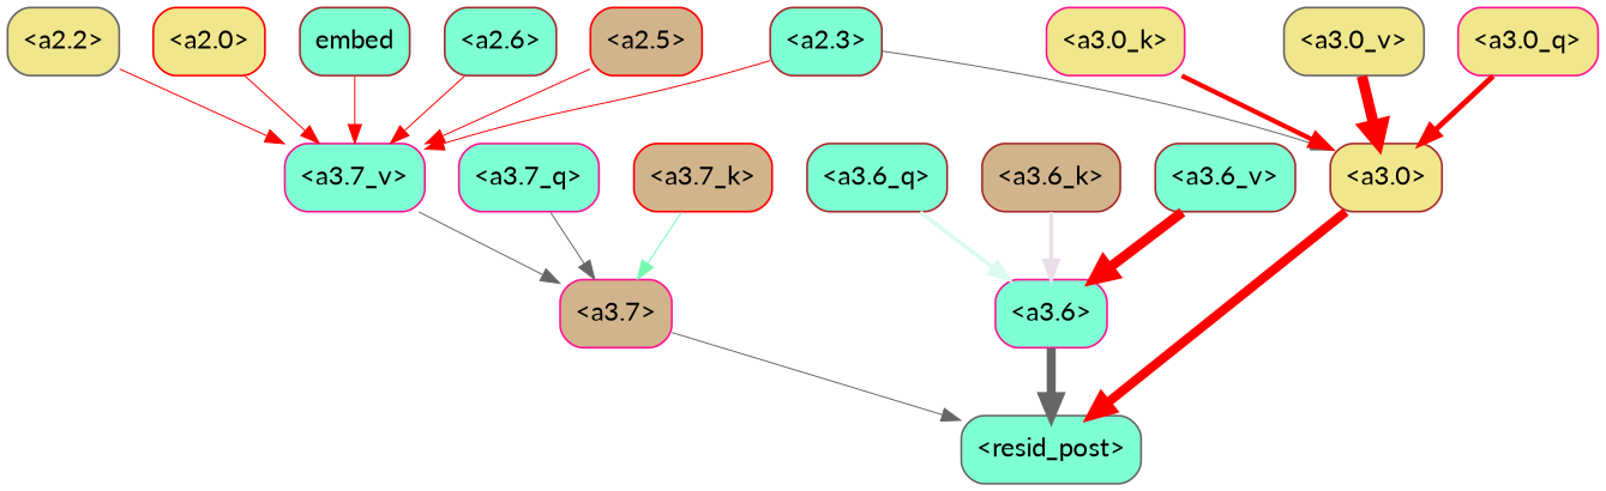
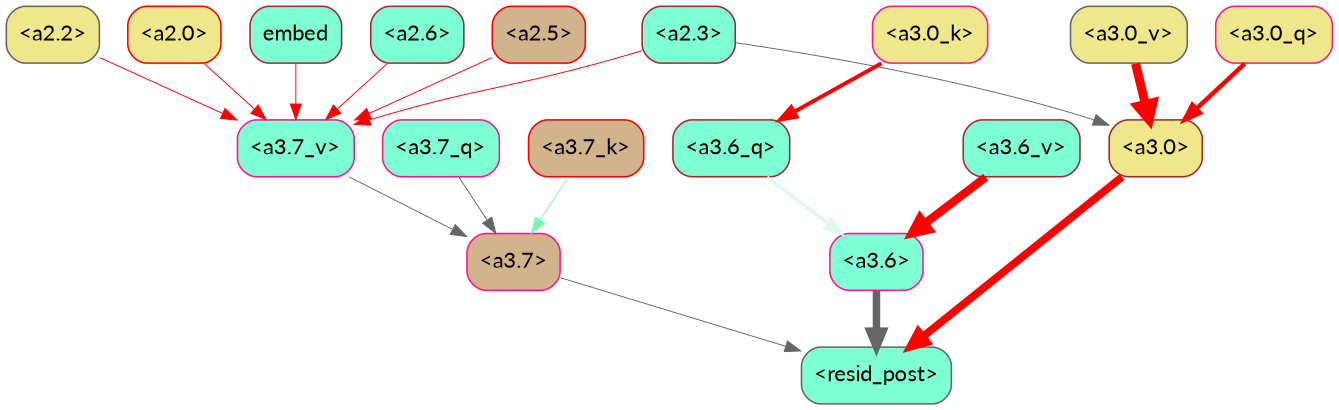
  strict digraph {
    fontname=Lato
    splines=true
    node [color=brown fillcolor=aquamarine fontname=Lato shape=box style="filled, rounded"]
    edge [color=red fontname=Lato penwidth=0.6]
    "<a3.7>" [color=deeppink fillcolor=tan]
    "<resid_post>" [color=gray40]
    "<a3.6>" [color=deeppink]
    "<a3.0>" [fillcolor=khaki]
    "<a2.3>"
    "<a3.7_v>" [color=deeppink]
    "<a3.7_q>" [color=deeppink]
    "<a3.6_q>"
    "<a3.0_q>" [color=deeppink fillcolor=khaki]
    "<a3.7_k>" [color=red fillcolor=tan]
-   "<a3.6_k>" [fillcolor=tan]
    "<a3.0_k>" [color=deeppink fillcolor=khaki]
    "<a3.6_v>"
    "<a3.0_v>" [color=gray40 fillcolor=khaki]
    "<a2.6>"
    "<a2.5>" [color=red fillcolor=tan]
    "<a2.2>" [color=gray40 fillcolor=khaki]
    "<a2.0>" [color=red fillcolor=khaki]
    embed
    "<a3.7>" -> "<resid_post>" [color=gray40]
    "<a3.6>" -> "<resid_post>" [color=gray40 penwidth=4.746312499046326]
    "<a3.0>" -> "<resid_post>" [penwidth=4.896343111991882]
    "<a2.3>" -> "<a3.0>" [color=gray40]
    "<a2.3>" -> "<a3.7_v>"
    "<a3.7_v>" -> "<a3.7>" [color=gray40]
    "<a3.7_q>" -> "<a3.7>" [color=gray40]
    "<a3.6_q>" -> "<a3.6>" [color="#dcfaed" penwidth=2.160832464694977]
    "<a3.0_q>" -> "<a3.0>" [penwidth=2.870753765106201]
    "<a3.7_k>" -> "<a3.7>" [color="#75fab0"]
-   "<a3.6_k>" -> "<a3.6>" [color="#ebdfeb" penwidth=2.13908451795578]
-   "<a3.0_k>" -> "<a3.0>" [penwidth=2.520303964614868]
+   "<a3.0_k>" -> "<a3.6_q>" [penwidth=2.520303964614868]
    "<a3.6_v>" -> "<a3.6>" [penwidth=5.297133803367615]
    "<a3.0_v>" -> "<a3.0>" [penwidth=5.680712580680847]
    "<a2.6>" -> "<a3.7_v>"
    "<a2.5>" -> "<a3.7_v>"
    "<a2.2>" -> "<a3.7_v>"
    "<a2.0>" -> "<a3.7_v>"
    embed -> "<a3.7_v>"
  }
